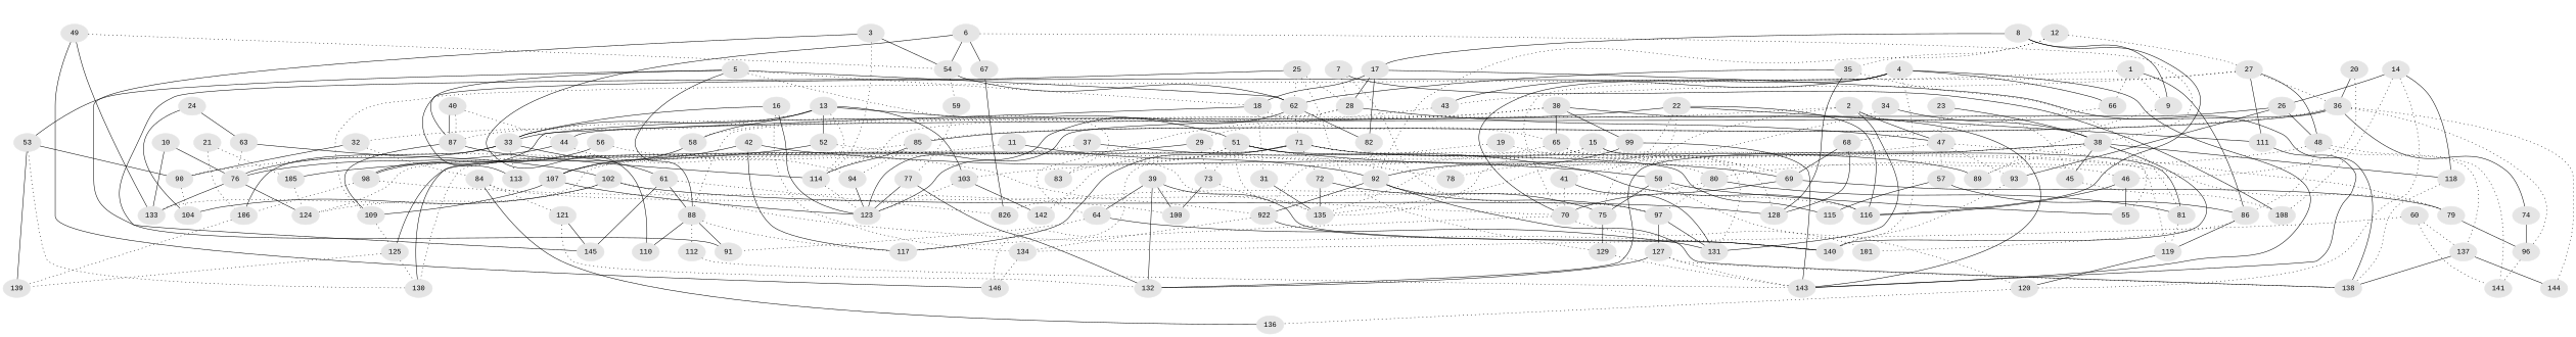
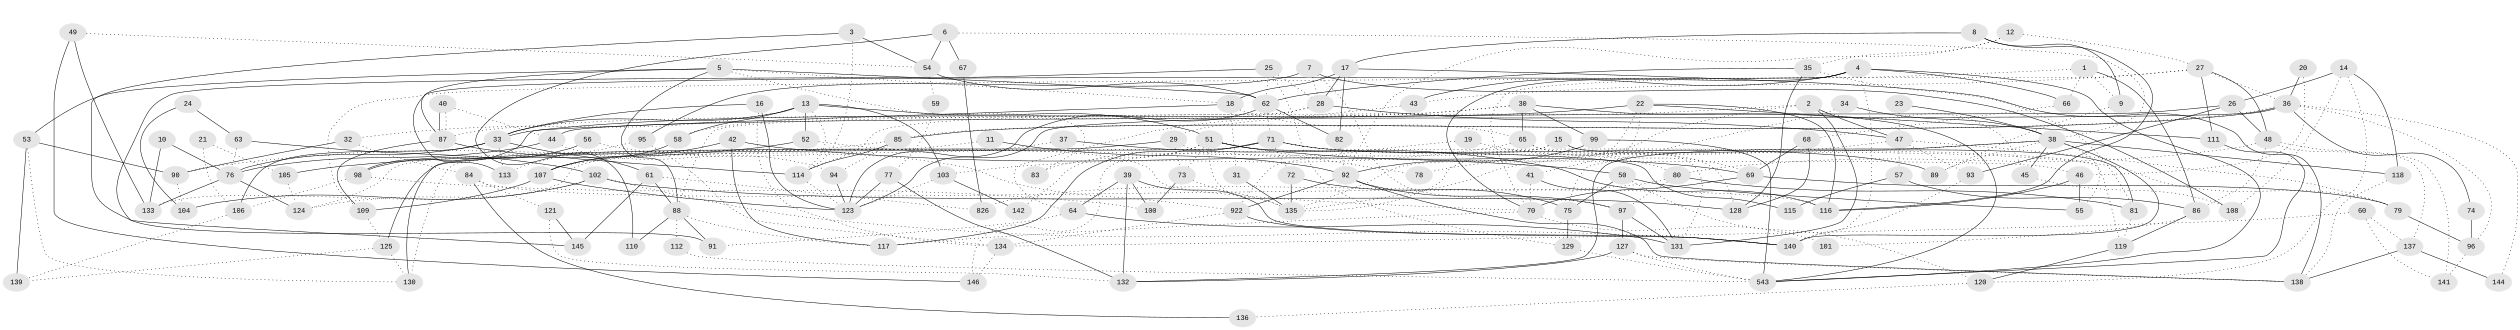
  graph {
    fontname="Liberation Mono"
    node [color=gray90 fontname="Liberation Mono" style=filled]
    edge [fontname="Liberation Mono" style=solid]
    1
    9
    66
    86
    109
    89
    68
    101
    119
    125
    2
    29
    45
    47
    131
    135
    46
    73
    130
    108
    93
    57
    78
    79
    3
    54
    91
    114
    62
    59
    123
    4
    43
    70
    113
    140
-   143
+   143 [label=543]
    64
    117
    5
    18
    53
    83
    87
    88
    31
    65
    98
    90
    139
    82
    71
    110
    112
    6
    38
    67
    118
    55
    132
    n61 [label=826]
    7
    28
+   95
    97
    58
    134
    127
    8
    17
    116
    138
    10
    76
    133
    124
    11
    92
    n79 [label=922]
    12
    27
    35
    36
    111
    48
    81
    128
    13
    32
    33
    51
    52
    103
    84
    106
    61
    69
    115
    142
    105
    107
    14
    26
    120
    136
    15
    146
    16
    85
    94
    100
    19
    80
    20
    44
    74
    96
    144
    21
    22
    41
    23
    24
    63
    104
    102
    25
    129
    145
    137
    141
    30
    99
    121
    34
    75
    37
    39
    40
    42
    50
    49
    77
    56
    60
    72
    1 -- 9 [style=dotted]
    1 -- 66 [style=dotted]
    1 -- 86
    1 -- 109 [style=dotted]
    9 -- 89 [style=dotted]
    66 -- 68 [style=dotted]
    86 -- 101 [style=dotted]
    86 -- 119
    109 -- 125 [style=dotted]
    68 -- 128
    68 -- 69
    119 -- 120
    125 -- 130 [style=dotted]
    125 -- 139 [style=dotted]
    2 -- 29 [style=dotted]
    2 -- 45 [style=dotted]
    2 -- 47
    2 -- 131
    2 -- 135 [style=dotted]
    29 -- 46 [style=dotted]
    29 -- 73 [style=dotted]
    29 -- 130
    45 -- 108 [style=dotted]
    47 -- 93 [style=dotted]
    47 -- 57 [style=dotted]
    47 -- 78 [style=dotted]
    47 -- 79 [style=dotted]
    46 -- 55
    46 -- 116
    73 -- 135 [style=dotted]
    73 -- 100
    93 -- 140 [style=dotted]
    57 -- 86
    57 -- 115
    79 -- 96
    3 -- 54
    3 -- 91
    3 -- 114 [style=dotted]
    54 -- 62
    54 -- 59 [style=dotted]
    114 -- 123 [style=dotted]
    62 -- 123
    62 -- 82
    62 -- 71 [style=dotted]
    59 -- 77 [style=dotted]
    4 -- 66
    4 -- 43
    4 -- 70
    4 -- 113
    4 -- 140 [style=dotted]
    4 -- 143
    43 -- 64 [style=dotted]
    70 -- 101 [style=dotted]
    70 -- 117 [style=dotted]
    64 -- 131
    64 -- 91 [style=dotted]
    5 -- 62
    5 -- 18 [style=dotted]
    5 -- 53
    5 -- 83 [style=dotted]
    5 -- 87
    5 -- 88
    18 -- 31 [style=dotted]
    18 -- 65 [style=dotted]
    18 -- 98
    53 -- 130 [style=dotted]
    53 -- 90
    53 -- 139
    87 -- 109
    87 -- 114
    88 -- 91
    88 -- 117 [style=dotted]
    88 -- 110
    88 -- 112 [style=dotted]
    31 -- 135
    65 -- 131 [style=dotted]
    65 -- 128 [style=dotted]
    65 -- 103 [style=dotted]
    98 -- 106 [style=dotted]
    98 -- 100 [style=dotted]
    90 -- 104 [style=dotted]
    82 -- 92 [style=dotted]
    71 -- 89
    71 -- 119 [style=dotted]
    71 -- 125
    71 -- 130 [style=dotted]
    71 -- 79 [style=dotted]
    71 -- 117
    71 -- 72 [style=dotted]
    112 -- 143 [style=dotted]
    6 -- 54
    6 -- 110
    6 -- 38 [style=dotted]
    6 -- 67
    38 -- 89 [style=dotted]
    38 -- 45
    38 -- 135 [style=dotted]
    38 -- 140
    38 -- 118
    38 -- 55 [style=dotted]
    38 -- 132
    67 -- n61
    118 -- 138 [style=dotted]
    7 -- 108
    7 -- 28 [style=dotted]
+   7 -- 95
    7 -- 97 [style=dotted]
    28 -- 47
    28 -- 88 [style=dotted]
    28 -- 58 [style=dotted]
+   95 -- 113 [style=dotted]
+   95 -- 134 [style=dotted]
    97 -- 131
    97 -- 127
    58 -- 107
    134 -- 146 [style=dotted]
    127 -- 143 [style=dotted]
    127 -- 132
    127 -- 138 [style=dotted]
    8 -- 9
    8 -- 17
    8 -- 116
    17 -- 18
    17 -- 82
    17 -- 28
    17 -- 138
    10 -- 76
    10 -- 133
    76 -- 133
    76 -- 124
    11 -- 124 [style=dotted]
    11 -- 92
    92 -- 97
    92 -- 138
    92 -- n79
    n79 -- 140
    n79 -- 134 [style=dotted]
    12 -- 92 [style=dotted]
    12 -- 27 [style=dotted]
    12 -- 35 [style=dotted]
    27 -- 43 [style=dotted]
    27 -- 70 [style=dotted]
    27 -- 36 [style=dotted]
    27 -- 111
    27 -- 48
    35 -- 62
    35 -- 81 [style=dotted]
    35 -- 128
    36 -- 85 [style=dotted]
    36 -- 85
    36 -- 44
    36 -- 74
    36 -- 96 [style=dotted]
    36 -- 144 [style=dotted]
    111 -- 143
    48 -- 86 [style=dotted]
    48 -- 80 [style=dotted]
    48 -- 137 [style=dotted]
    48 -- 141 [style=dotted]
    81 -- 119 [style=dotted]
    13 -- 114 [style=dotted]
    13 -- 58
    13 -- 32 [style=dotted]
    13 -- 33
    13 -- 51
    13 -- 52
    13 -- 103
    32 -- 90
    32 -- 84 [style=dotted]
    33 -- 113 [style=dotted]
    33 -- 76
    33 -- 106
    33 -- 61
    51 -- 135 [style=dotted]
    51 -- 73 [style=dotted]
    51 -- 78 [style=dotted]
    51 -- 83 [style=dotted]
    51 -- 69
    51 -- 115
    51 -- 142 [style=dotted]
    52 -- 70 [style=dotted]
    52 -- 105
    103 -- 123 [style=dotted]
    103 -- 142
    84 -- 116 [style=dotted]
    84 -- 136
    84 -- 121 [style=dotted]
    106 -- 139 [style=dotted]
    61 -- 88
    61 -- n61 [style=dotted]
    61 -- 145
    69 -- 79
    69 -- 70
    105 -- 124 [style=dotted]
    107 -- 109
    107 -- 123
    14 -- 108 [style=dotted]
    14 -- 118
    14 -- 26
    14 -- 120 [style=dotted]
    26 -- 93
    26 -- 123
    26 -- 48
    120 -- 136 [style=dotted]
    15 -- 133 [style=dotted]
    15 -- 81
    15 -- 69 [style=dotted]
    15 -- 146 [style=dotted]
    16 -- 123
    16 -- 134 [style=dotted]
    16 -- 33
    85 -- 114
    85 -- 90 [style=dotted]
    85 -- 94 [style=dotted]
    94 -- 123
    19 -- n79 [style=dotted]
    19 -- 80 [style=dotted]
    80 -- n61 [style=dotted]
    80 -- 97 [style=dotted]
    80 -- 81
    20 -- 46 [style=dotted]
    20 -- 36
    44 -- 76
    44 -- 94 [style=dotted]
    74 -- 96
    96 -- 141 [style=dotted]
    21 -- 106 [style=dotted]
    21 -- 105 [style=dotted]
    22 -- 135 [style=dotted]
    22 -- 116
    22 -- 111
    22 -- 33
    22 -- 41 [style=dotted]
    41 -- 131
    41 -- 70 [style=dotted]
    23 -- 47 [style=dotted]
    23 -- 38
    24 -- 63
    24 -- 104
    63 -- 76 [style=dotted]
    63 -- 102
    102 -- 140 [style=dotted]
    102 -- 124 [style=dotted]
    102 -- 128
    102 -- 104
    25 -- 62 [style=dotted]
    25 -- 28 [style=dotted]
    25 -- 129 [style=dotted]
    25 -- 145
    129 -- 143 [style=dotted]
    137 -- 138
    137 -- 144
    30 -- 114 [style=dotted]
    30 -- 143
    30 -- 87 [style=dotted]
    30 -- 65
    30 -- 99
    99 -- 143
    99 -- 92
    121 -- 132 [style=dotted]
    121 -- 145
    34 -- 38
    34 -- 75 [style=dotted]
    75 -- 129
    37 -- 116
    37 -- 107 [style=dotted]
    39 -- 140
    39 -- 64
    39 -- 132
    39 -- 100
    40 -- 87
    40 -- 87 [style=dotted]
    40 -- 44 [style=dotted]
    42 -- 117
    42 -- 107
    42 -- 50
    50 -- 55
    50 -- 120 [style=dotted]
    50 -- 75
    49 -- 54 [style=dotted]
    49 -- 133
    49 -- 146
    77 -- 123
    77 -- 132
    56 -- 98
    56 -- n79 [style=dotted]
    60 -- 134 [style=dotted]
    60 -- 137 [style=dotted]
    60 -- 141 [style=dotted]
    72 -- 135
    72 -- 75
  }
